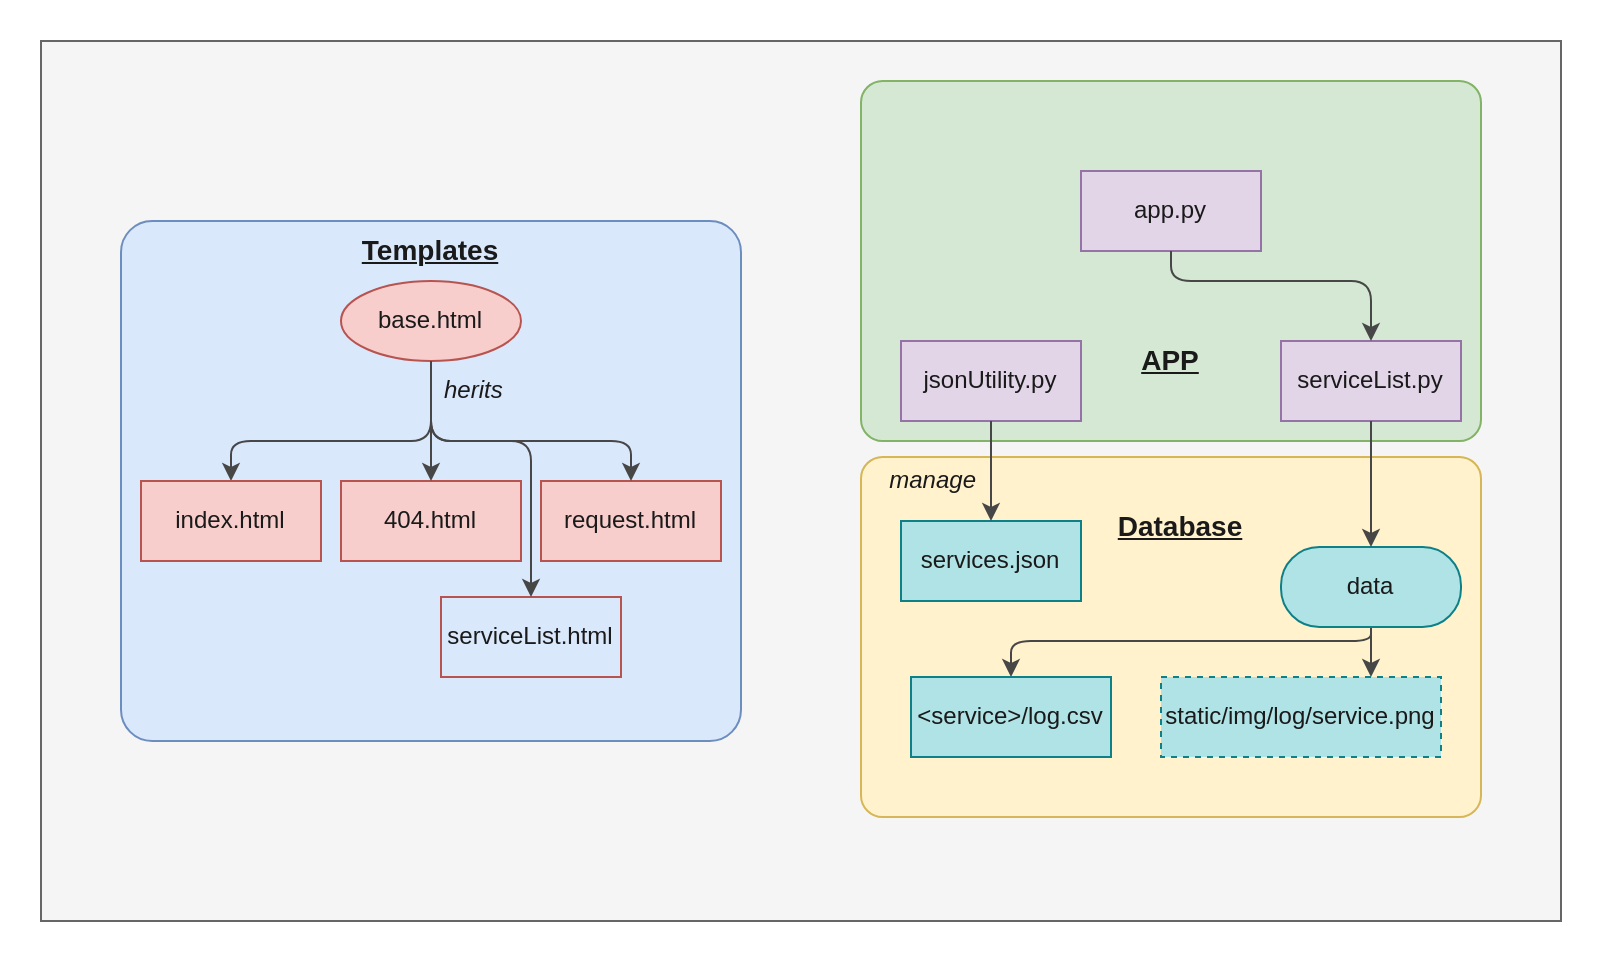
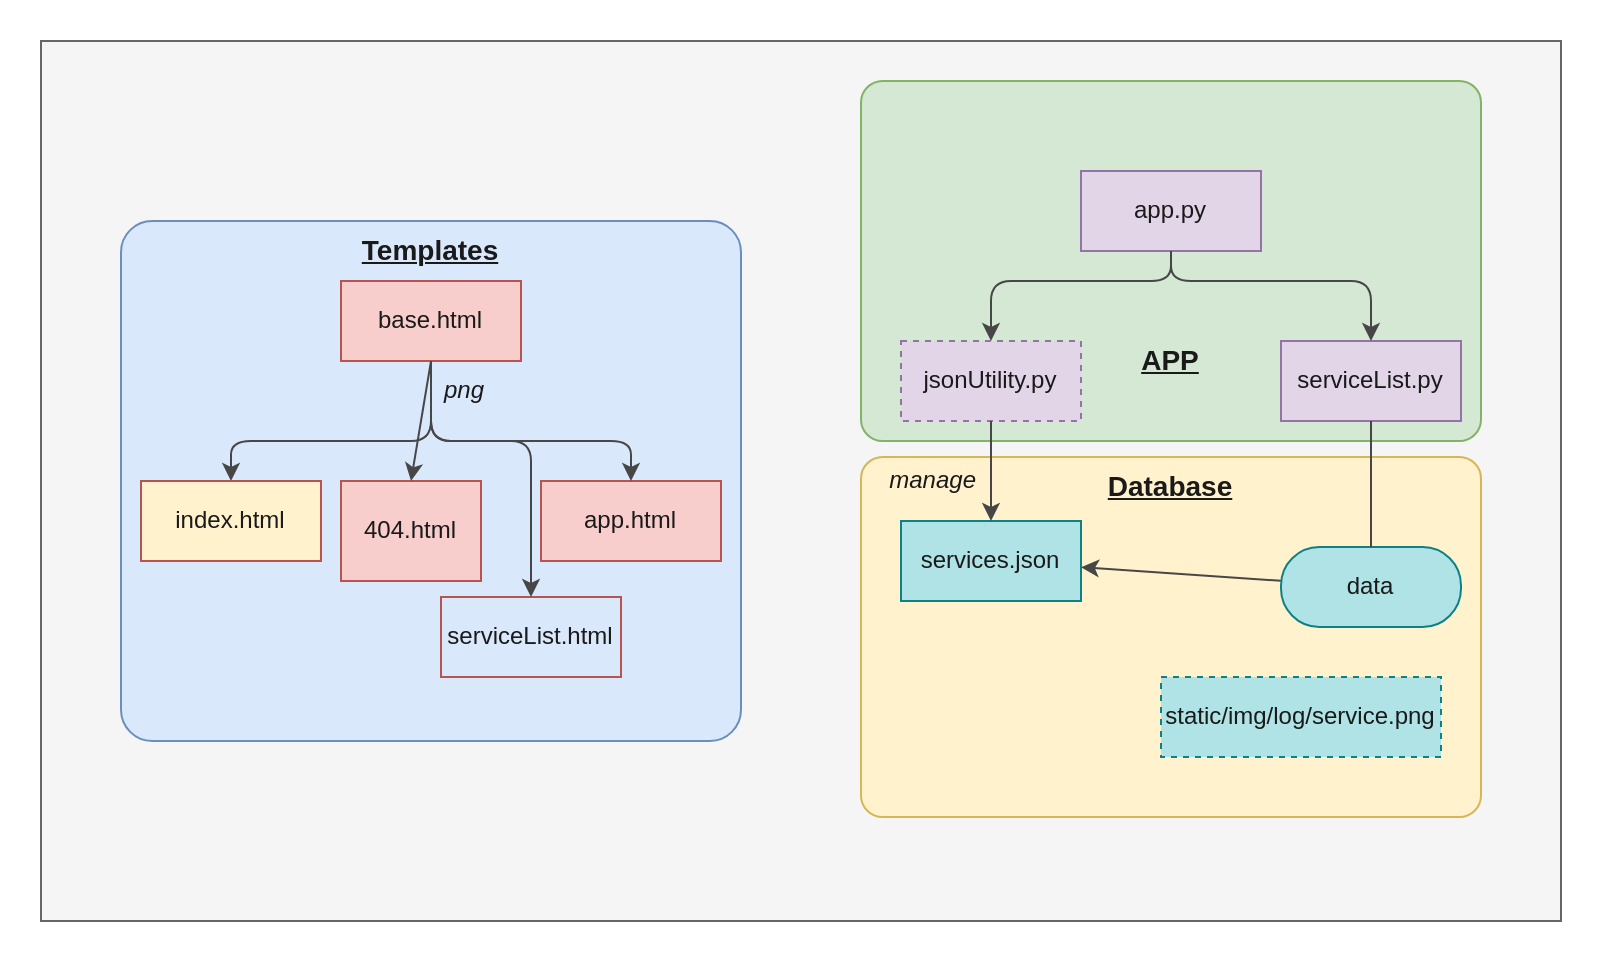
  <mxCell id="0" />
  <mxCell id="1" parent="0" />
  <mxCell id="2" value="" style="rounded=0;whiteSpace=wrap;html=1;fillColor=#f5f5f5;fontColor=#333333;strokeColor=#666666;" vertex="1" parent="1"><mxGeometry x="20" y="20" width="760" height="440" as="geometry" /></mxCell>
  <mxCell id="3" value="&lt;p style=&quot;line-height: 310%;&quot;&gt;&lt;br&gt;&lt;/p&gt;" style="rounded=1;whiteSpace=wrap;html=1;fillColor=#dae8fc;strokeColor=#6c8ebf;arcSize=6;" vertex="1" parent="1"><mxGeometry x="60" y="110" width="310" height="260" as="geometry" /></mxCell>
  <mxCell id="4" value="&lt;b&gt;&lt;u&gt;&lt;font style=&quot;font-size: 14px;&quot;&gt;Templates&lt;/font&gt;&lt;/u&gt;&lt;/b&gt;" style="text;html=1;strokeColor=none;fillColor=none;align=center;verticalAlign=middle;whiteSpace=wrap;rounded=0;fontColor=#1A1A1A;" vertex="1" parent="1"><mxGeometry x="185" y="110" width="60" height="30" as="geometry" /></mxCell>
  <mxCell id="5" style="edgeStyle=none;html=1;entryX=0.5;entryY=0;entryDx=0;entryDy=0;fontSize=11;fontColor=#1A1A1A;strokeColor=#474747;exitX=0.5;exitY=1;exitDx=0;exitDy=0;" edge="1" parent="1" source="6" target="7"><mxGeometry relative="1" as="geometry"><Array as="points"><mxPoint x="215" y="220" /><mxPoint x="115" y="220" /></Array></mxGeometry></mxCell>
- <mxCell id="6" value="&lt;font color=&quot;#1a1a1a&quot;&gt;base.html&lt;/font&gt;" style="ellipse;whiteSpace=wrap;html=1;fillColor=#f8cecc;strokeColor=#b85450;" vertex="1" parent="1"><mxGeometry x="170" y="140" width="90" height="40" as="geometry" /></mxCell>
- <mxCell id="7" value="&lt;font color=&quot;#1a1a1a&quot;&gt;index.html&lt;br&gt;&lt;/font&gt;" style="rounded=0;whiteSpace=wrap;html=1;fillColor=#f8cecc;strokeColor=#b85450;" vertex="1" parent="1"><mxGeometry x="70" y="240" width="90" height="40" as="geometry" /></mxCell>
- <mxCell id="8" value="&lt;font color=&quot;#1a1a1a&quot;&gt;404.html&lt;br&gt;&lt;/font&gt;" style="rounded=0;whiteSpace=wrap;html=1;fillColor=#f8cecc;strokeColor=#b85450;" vertex="1" parent="1"><mxGeometry x="170" y="240" width="90" height="40" as="geometry" /></mxCell>
+ <mxCell id="6" value="&lt;font color=&quot;#1a1a1a&quot;&gt;base.html&lt;/font&gt;" style="rounded=0;whiteSpace=wrap;html=1;fillColor=#f8cecc;strokeColor=#b85450;" vertex="1" parent="1"><mxGeometry x="170" y="140" width="90" height="40" as="geometry" /></mxCell>
+ <mxCell id="7" value="&lt;font color=&quot;#1a1a1a&quot;&gt;index.html&lt;br&gt;&lt;/font&gt;" style="rounded=0;whiteSpace=wrap;html=1;fillColor=#fff2cc;strokeColor=#b85450;" vertex="1" parent="1"><mxGeometry x="70" y="240" width="90" height="40" as="geometry" /></mxCell>
+ <mxCell id="8" value="&lt;font color=&quot;#1a1a1a&quot;&gt;404.html&lt;br&gt;&lt;/font&gt;" style="rounded=0;whiteSpace=wrap;html=1;fillColor=#f8cecc;strokeColor=#b85450;" vertex="1" parent="1"><mxGeometry x="170" y="240" width="70" height="50" as="geometry" /></mxCell>
  <mxCell id="9" value="&lt;font color=&quot;#1a1a1a&quot;&gt;serviceList.html&lt;br&gt;&lt;/font&gt;" style="rounded=0;whiteSpace=wrap;html=1;fillColor=#dae8fc;strokeColor=#b85450;" vertex="1" parent="1"><mxGeometry x="220" y="298" width="90" height="40" as="geometry" /></mxCell>
- <mxCell id="10" value="&lt;font color=&quot;#1a1a1a&quot;&gt;request.html&lt;br&gt;&lt;/font&gt;" style="rounded=0;whiteSpace=wrap;html=1;fillColor=#f8cecc;strokeColor=#b85450;" vertex="1" parent="1"><mxGeometry x="270" y="240" width="90" height="40" as="geometry" /></mxCell>
+ <mxCell id="10" value="&lt;font color=&quot;#1a1a1a&quot;&gt;app.html&lt;br&gt;&lt;/font&gt;" style="rounded=0;whiteSpace=wrap;html=1;fillColor=#f8cecc;strokeColor=#b85450;" vertex="1" parent="1"><mxGeometry x="270" y="240" width="90" height="40" as="geometry" /></mxCell>
  <mxCell id="11" style="edgeStyle=none;html=1;entryX=0.5;entryY=0;entryDx=0;entryDy=0;fontSize=11;fontColor=#1A1A1A;strokeColor=#474747;exitX=0.5;exitY=1;exitDx=0;exitDy=0;" edge="1" parent="1" source="6" target="9"><mxGeometry relative="1" as="geometry"><mxPoint x="210" y="200" as="sourcePoint" /><mxPoint x="135" y="260" as="targetPoint" /><Array as="points"><mxPoint x="215" y="220" /><mxPoint x="265" y="220" /></Array></mxGeometry></mxCell>
  <mxCell id="12" style="edgeStyle=none;html=1;entryX=0.5;entryY=0;entryDx=0;entryDy=0;fontSize=11;fontColor=#1A1A1A;strokeColor=#474747;exitX=0.5;exitY=1;exitDx=0;exitDy=0;" edge="1" parent="1" source="6" target="8"><mxGeometry relative="1" as="geometry"><mxPoint x="220" y="200" as="sourcePoint" /><mxPoint x="145" y="270" as="targetPoint" /></mxGeometry></mxCell>
  <mxCell id="13" style="edgeStyle=none;html=1;entryX=0.5;entryY=0;entryDx=0;entryDy=0;fontSize=11;fontColor=#1A1A1A;strokeColor=#474747;exitX=0.5;exitY=1;exitDx=0;exitDy=0;" edge="1" parent="1" source="6" target="10"><mxGeometry relative="1" as="geometry"><mxPoint x="221.667" y="240" as="sourcePoint" /><mxPoint x="155" y="280" as="targetPoint" /><Array as="points"><mxPoint x="215" y="220" /><mxPoint x="315" y="220" /></Array></mxGeometry></mxCell>
- <mxCell id="14" value="&lt;font style=&quot;font-size: 12px;&quot;&gt;&lt;i&gt;herits&lt;/i&gt;&lt;/font&gt;" style="text;html=1;strokeColor=none;fillColor=none;align=left;verticalAlign=middle;whiteSpace=wrap;rounded=0;fontColor=#1A1A1A;" vertex="1" parent="1"><mxGeometry x="220" y="180" width="60" height="30" as="geometry" /></mxCell>
+ <mxCell id="14" value="&lt;font style=&quot;font-size: 12px;&quot;&gt;&lt;i&gt;png&lt;/i&gt;&lt;/font&gt;" style="text;html=1;strokeColor=none;fillColor=none;align=left;verticalAlign=middle;whiteSpace=wrap;rounded=0;fontColor=#1A1A1A;" vertex="1" parent="1"><mxGeometry x="220" y="180" width="60" height="30" as="geometry" /></mxCell>
  <mxCell id="15" value="&lt;p style=&quot;line-height: 310%;&quot;&gt;&lt;br&gt;&lt;/p&gt;" style="rounded=1;whiteSpace=wrap;html=1;fillColor=#d5e8d4;strokeColor=#82b366;arcSize=6;" vertex="1" parent="1"><mxGeometry x="430" y="40" width="310" height="180" as="geometry" /></mxCell>
  <mxCell id="16" value="&lt;b&gt;&lt;u&gt;&lt;font style=&quot;font-size: 14px;&quot;&gt;APP&lt;/font&gt;&lt;/u&gt;&lt;/b&gt;" style="text;html=1;strokeColor=none;fillColor=none;align=center;verticalAlign=middle;whiteSpace=wrap;rounded=0;fontColor=#1A1A1A;" vertex="1" parent="1"><mxGeometry x="555" y="165" width="60" height="30" as="geometry" /></mxCell>
+ <mxCell id="17" style="edgeStyle=none;html=1;entryX=0.5;entryY=0;entryDx=0;entryDy=0;fontSize=11;fontColor=#1A1A1A;strokeColor=#474747;exitX=0.5;exitY=1;exitDx=0;exitDy=0;" edge="1" parent="1" source="18" target="19"><mxGeometry relative="1" as="geometry"><mxPoint x="485" y="170" as="targetPoint" /><Array as="points"><mxPoint x="585" y="140" /><mxPoint x="495" y="140" /></Array></mxGeometry></mxCell>
  <mxCell id="18" value="&lt;font color=&quot;#1a1a1a&quot;&gt;app.py&lt;/font&gt;" style="rounded=0;whiteSpace=wrap;html=1;fillColor=#e1d5e7;strokeColor=#9673a6;" vertex="1" parent="1"><mxGeometry x="540" y="85" width="90" height="40" as="geometry" /></mxCell>
- <mxCell id="19" value="&lt;font color=&quot;#1a1a1a&quot;&gt;jsonUtility.py&lt;/font&gt;" style="rounded=0;whiteSpace=wrap;html=1;fillColor=#e1d5e7;strokeColor=#9673a6;" vertex="1" parent="1"><mxGeometry x="450" y="170" width="90" height="40" as="geometry" /></mxCell>
+ <mxCell id="19" value="&lt;font color=&quot;#1a1a1a&quot;&gt;jsonUtility.py&lt;/font&gt;" style="rounded=0;whiteSpace=wrap;html=1;fillColor=#e1d5e7;strokeColor=#9673a6;dashed=1;" vertex="1" parent="1"><mxGeometry x="450" y="170" width="90" height="40" as="geometry" /></mxCell>
  <mxCell id="20" value="&lt;font color=&quot;#1a1a1a&quot;&gt;serviceList.py&lt;/font&gt;" style="rounded=0;whiteSpace=wrap;html=1;fillColor=#e1d5e7;strokeColor=#9673a6;" vertex="1" parent="1"><mxGeometry x="640" y="170" width="90" height="40" as="geometry" /></mxCell>
  <mxCell id="21" style="edgeStyle=none;html=1;entryX=0.5;entryY=0;entryDx=0;entryDy=0;fontSize=11;fontColor=#1A1A1A;strokeColor=#474747;exitX=0.5;exitY=1;exitDx=0;exitDy=0;" edge="1" parent="1" source="18" target="20"><mxGeometry relative="1" as="geometry"><mxPoint x="650" y="170" as="targetPoint" /><Array as="points"><mxPoint x="585" y="140" /><mxPoint x="685" y="140" /></Array><mxPoint x="740" y="110" as="sourcePoint" /></mxGeometry></mxCell>
  <mxCell id="22" value="&lt;p style=&quot;line-height: 310%;&quot;&gt;&lt;br&gt;&lt;/p&gt;" style="rounded=1;whiteSpace=wrap;html=1;fillColor=#fff2cc;strokeColor=#d6b656;arcSize=6;" vertex="1" parent="1"><mxGeometry x="430" y="228" width="310" height="180" as="geometry" /></mxCell>
- <mxCell id="23" value="&lt;b&gt;&lt;u&gt;&lt;font style=&quot;font-size: 14px;&quot;&gt;Database&lt;/font&gt;&lt;/u&gt;&lt;/b&gt;" style="text;html=1;strokeColor=none;fillColor=none;align=center;verticalAlign=middle;whiteSpace=wrap;rounded=0;fontColor=#1A1A1A;" vertex="1" parent="1"><mxGeometry x="560" y="248" width="60" height="30" as="geometry" /></mxCell>
+ <mxCell id="23" value="&lt;b&gt;&lt;u&gt;&lt;font style=&quot;font-size: 14px;&quot;&gt;Database&lt;/font&gt;&lt;/u&gt;&lt;/b&gt;" style="text;html=1;strokeColor=none;fillColor=none;align=center;verticalAlign=middle;whiteSpace=wrap;rounded=0;fontColor=#1A1A1A;" vertex="1" parent="1"><mxGeometry x="555" y="228" width="60" height="30" as="geometry" /></mxCell>
  <mxCell id="24" value="&lt;font color=&quot;#1a1a1a&quot;&gt;services.json&lt;br&gt;&lt;/font&gt;" style="rounded=0;whiteSpace=wrap;html=1;fillColor=#b0e3e6;strokeColor=#0e8088;" vertex="1" parent="1"><mxGeometry x="450" y="260" width="90" height="40" as="geometry" /></mxCell>
  <mxCell id="25" style="edgeStyle=none;html=1;entryX=0.5;entryY=0;entryDx=0;entryDy=0;strokeColor=#474747;fontSize=12;fontColor=#1A1A1A;" edge="1" parent="1" source="19" target="24"><mxGeometry relative="1" as="geometry" /></mxCell>
  <mxCell id="26" value="&lt;font style=&quot;font-size: 12px;&quot;&gt;&lt;i&gt;manage&lt;/i&gt;&lt;/font&gt;" style="text;html=1;strokeColor=none;fillColor=none;align=right;verticalAlign=middle;whiteSpace=wrap;rounded=0;fontColor=#1A1A1A;" vertex="1" parent="1"><mxGeometry x="430" y="225" width="60" height="30" as="geometry" /></mxCell>
- <mxCell id="27" style="edgeStyle=none;html=1;entryX=0.5;entryY=0;entryDx=0;entryDy=0;strokeColor=#474747;fontSize=12;fontColor=#1A1A1A;exitX=0.5;exitY=1;exitDx=0;exitDy=0;" edge="1" parent="1" source="29" target="31"><mxGeometry relative="1" as="geometry"><Array as="points"><mxPoint x="685" y="320" /><mxPoint x="505" y="320" /></Array></mxGeometry></mxCell>
- <mxCell id="28" style="edgeStyle=none;html=1;entryX=0.75;entryY=0;entryDx=0;entryDy=0;strokeColor=#474747;fontSize=12;fontColor=#1A1A1A;" edge="1" parent="1" source="29" target="32"><mxGeometry relative="1" as="geometry" /></mxCell>
+ <mxCell id="28" style="edgeStyle=none;html=1;strokeColor=#474747;fontSize=12;fontColor=#1A1A1A;" edge="1" parent="1" source="29" target="24"><mxGeometry relative="1" as="geometry" /></mxCell>
  <mxCell id="29" value="&lt;font color=&quot;#1a1a1a&quot;&gt;data&lt;br&gt;&lt;/font&gt;" style="rounded=1;whiteSpace=wrap;html=1;fillColor=#b0e3e6;strokeColor=#0e8088;glass=0;arcSize=48;" vertex="1" parent="1"><mxGeometry x="640" y="273" width="90" height="40" as="geometry" /></mxCell>
- <mxCell id="30" style="edgeStyle=none;html=1;strokeColor=#474747;fontSize=12;fontColor=#1A1A1A;" edge="1" parent="1" source="20" target="29"><mxGeometry relative="1" as="geometry" /></mxCell>
- <mxCell id="31" value="&lt;font color=&quot;#1a1a1a&quot;&gt;&amp;lt;service&amp;gt;/log.csv&lt;br&gt;&lt;/font&gt;" style="rounded=0;whiteSpace=wrap;html=1;fillColor=#b0e3e6;strokeColor=#0e8088;" vertex="1" parent="1"><mxGeometry x="455" y="338" width="100" height="40" as="geometry" /></mxCell>
+ <mxCell id="30" style="edgeStyle=none;html=1;strokeColor=#474747;fontSize=12;fontColor=#1A1A1A;endArrow=none;" edge="1" parent="1" source="20" target="29"><mxGeometry relative="1" as="geometry" /></mxCell>
  <mxCell id="32" value="&lt;font color=&quot;#1a1a1a&quot;&gt;static/img/log/service.png&lt;br&gt;&lt;/font&gt;" style="rounded=0;whiteSpace=wrap;html=1;fillColor=#b0e3e6;strokeColor=#0e8088;dashed=1;" vertex="1" parent="1"><mxGeometry x="580" y="338" width="140" height="40" as="geometry" /></mxCell>
